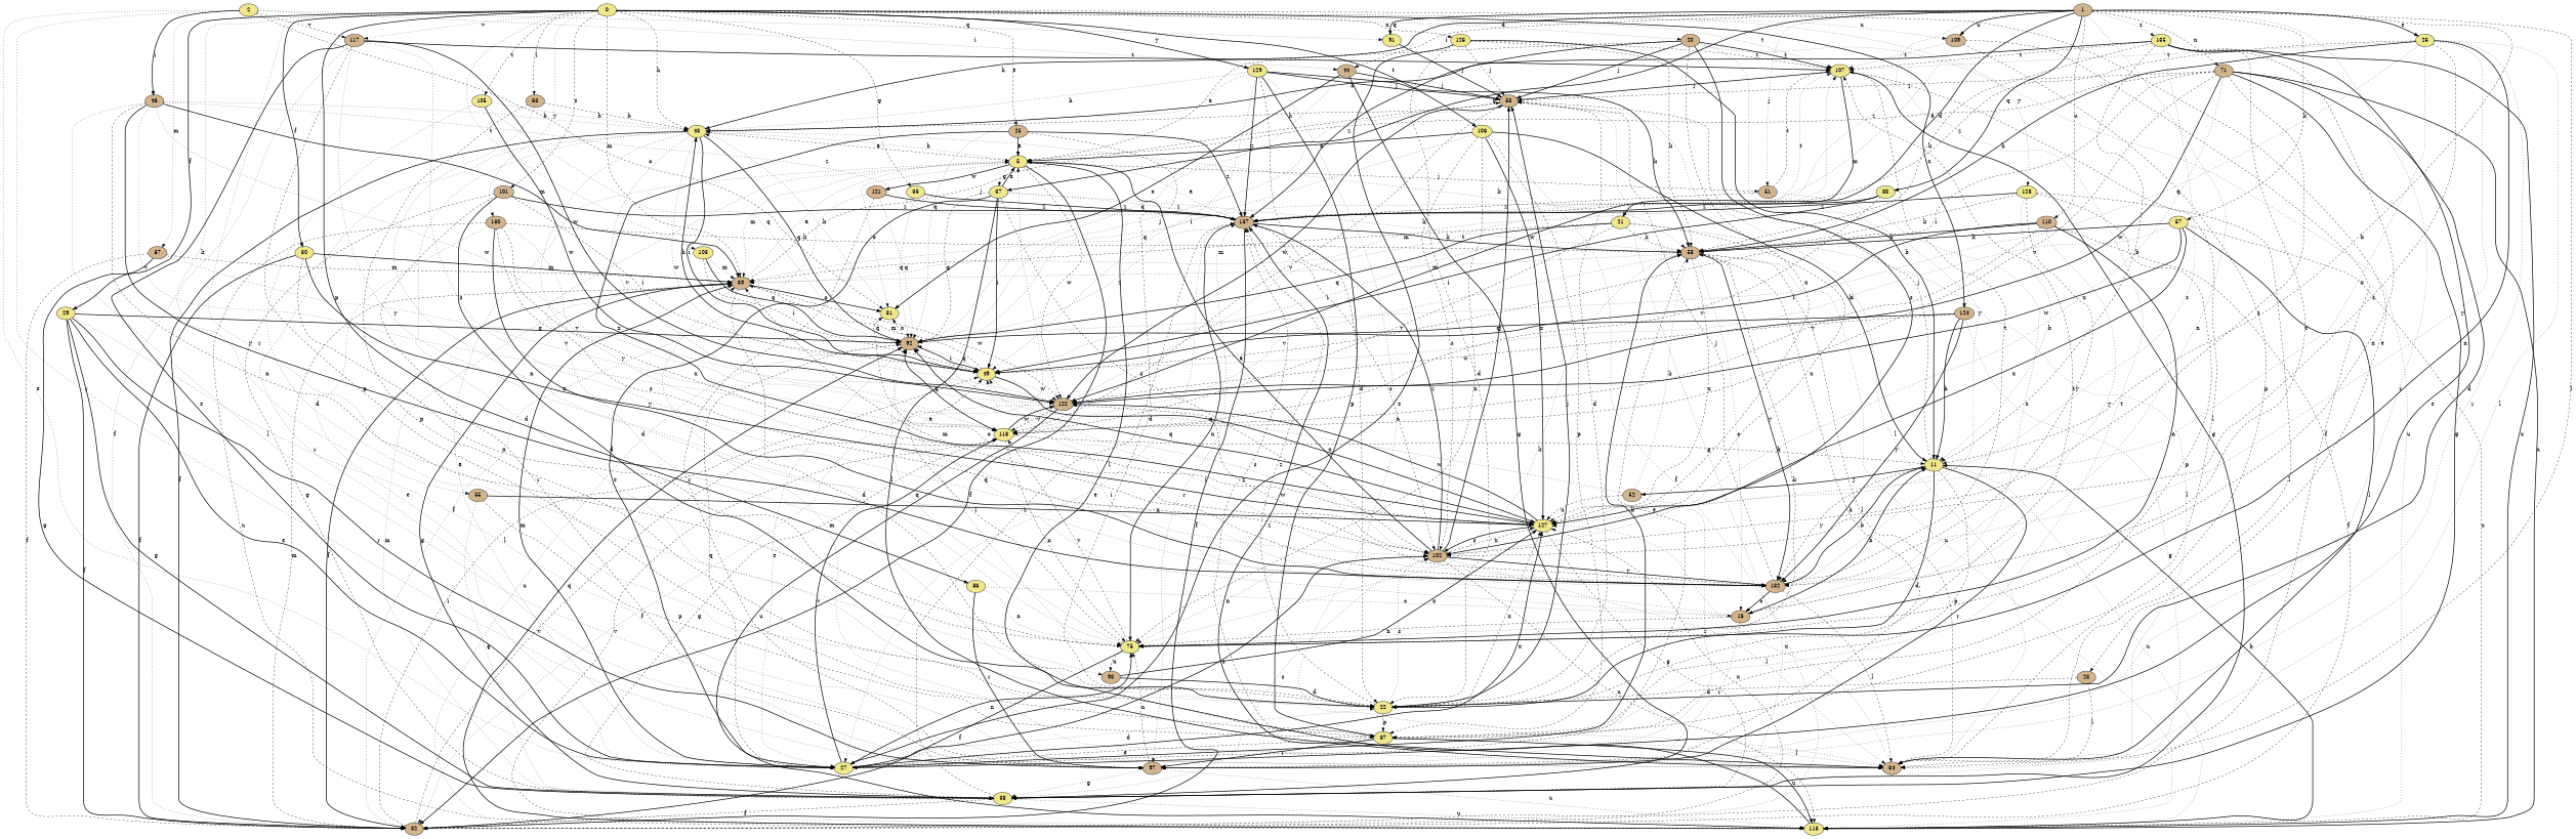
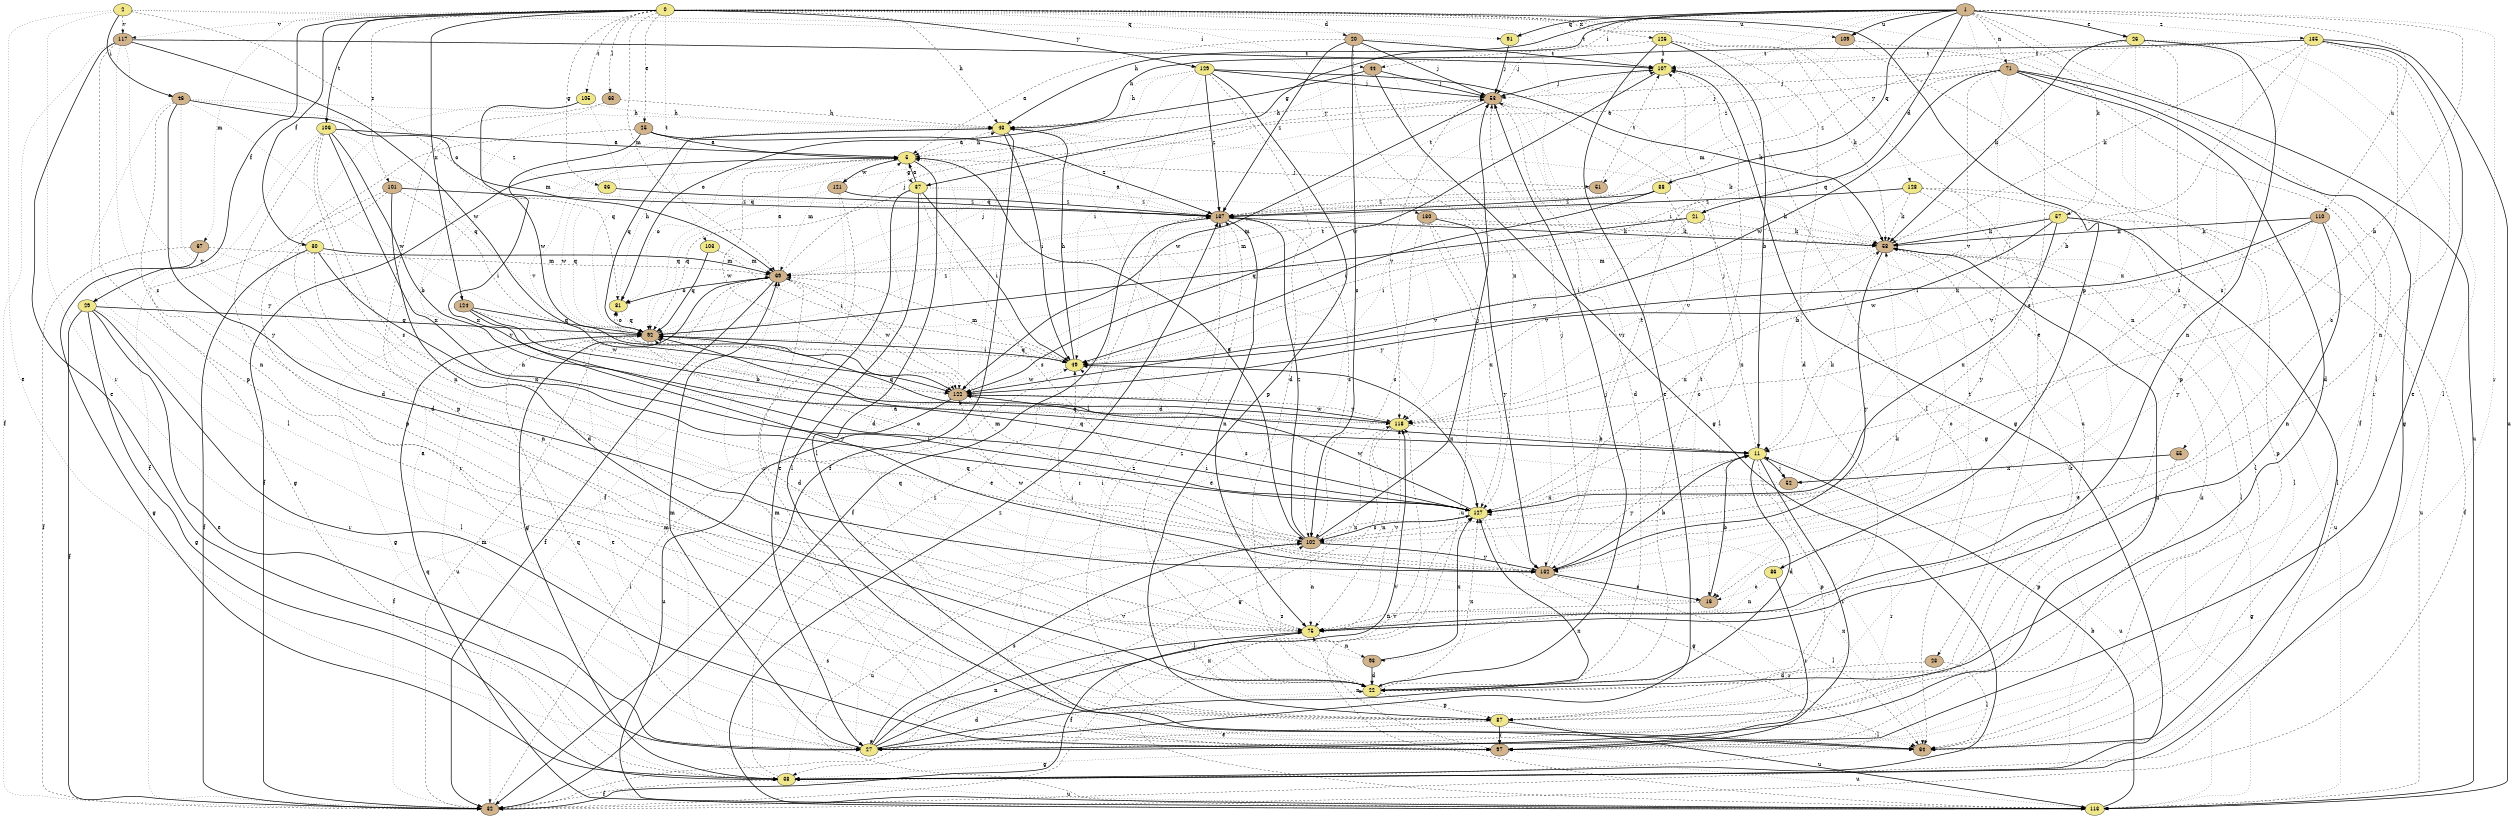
  strict digraph {
    node [fillcolor=khaki style=filled]
    edge [style=bold]
    20 [fillcolor=tan]
    0
    23 [fillcolor=tan]
    25 [fillcolor=tan]
    29
    30
    36
    43
    55 [fillcolor=tan]
    63 [fillcolor=tan]
    67 [fillcolor=tan]
    69 [fillcolor=tan]
    86
    93 [fillcolor=tan]
    101 [fillcolor=tan]
    103
    105
    106
    107
    109 [fillcolor=tan]
    117 [fillcolor=tan]
    124 [fillcolor=tan]
    126
    128
    129
    130 [fillcolor=tan]
    137 [fillcolor=tan]
    5
    53 [fillcolor=tan]
    113
    132 [fillcolor=tan]
    102 [fillcolor=tan]
    127
    64 [fillcolor=tan]
    22
    97 [fillcolor=tan]
    27
    32 [fillcolor=tan]
    92 [fillcolor=tan]
    38
    75
    122 [fillcolor=tan]
    49
    58 [fillcolor=tan]
    118
    87
    81
    16 [fillcolor=tan]
    11
    1 [fillcolor=tan]
    21
    26
    37
    44 [fillcolor=tan]
    51 [fillcolor=tan]
    57
    71 [fillcolor=tan]
    88
    91
    110 [fillcolor=tan]
    135
    52 [fillcolor=tan]
    2
    46 [fillcolor=tan]
    121 [fillcolor=tan]
    20 -> 107 [label=t]
    20 -> 137 [label=z]
    20 -> 5 [label=a style=dashed]
    20 -> 53 [label=j]
    20 -> 113 [label=u style=dotted]
    20 -> 132 [label=y style=dotted]
    20 -> 102 [label=s]
    20 -> 127 [label=x style=dashed]
    0 -> 20 [label=d style=dotted]
    0 -> 23 [label=e style=dashed]
    0 -> 25 [label=e style=dashed]
    0 -> 29 [label=f]
    0 -> 30 [label=f]
    0 -> 36 [label=g style=dashed]
    0 -> 43 [label=h style=dashed]
    0 -> 55 [label=k style=dotted]
    0 -> 63 [label=l style=dashed]
    0 -> 67 [label=m style=dotted]
    0 -> 69 [label=m style=dashed]
    0 -> 86 [label=p]
    0 -> 93 [label=r style=dotted]
    0 -> 101 [label=s style=dashed]
    0 -> 103 [label=t style=dotted]
    0 -> 105 [label=t style=dashed]
    0 -> 106 [label=t]
    0 -> 107 [label=t style=dotted]
    0 -> 109 [label=u style=dotted]
    0 -> 117 [label=v style=dotted]
    0 -> 124 [label=x]
    0 -> 126 [label=x style=dashed]
    0 -> 128 [label=y style=dotted]
    0 -> 129 [label=y]
    0 -> 130 [label=y style=dotted]
    23 -> 64 [label=l style=dashed]
    23 -> 22 [label=d style=dashed]
    25 -> 137 [label=z]
    25 -> 5 [label=a]
    25 -> 127 [label=x]
    25 -> 22 [label=d style=dashed]
    29 -> 64 [label=l style=dotted]
    29 -> 97 [label=r]
    29 -> 27 [label=e]
    29 -> 32 [label=f]
    29 -> 92 [label=q]
    29 -> 38 [label=g]
    30 -> 69 [label=m]
    30 -> 127 [label=x]
    30 -> 32 [label=f]
    30 -> 75 [label=n style=dashed]
    36 -> 137 [label=z]
    36 -> 92 [label=q style=dotted]
    43 -> 5 [label=a style=dashed]
    43 -> 132 [label=y style=dotted]
    43 -> 22 [label=d style=dotted]
    43 -> 97 [label=r style=dotted]
    43 -> 32 [label=f]
    43 -> 92 [label=q]
    43 -> 122 [label=w style=dotted]
    43 -> 49 [label=i]
    43 -> 58 [label=k style=dotted]
    43 -> 118 [label=v style=dotted]
-   55 -> 127 [label=x]
+   55 -> 52 [label=x]
    55 -> 38 [label=g style=dotted]
    55 -> 87 [label=p style=dashed]
    63 -> 43 [label=h style=dashed]
    63 -> 75 [label=n style=dotted]
    63 -> 87 [label=p style=dashed]
    67 -> 69 [label=m style=dashed]
    67 -> 32 [label=f style=dashed]
    67 -> 38 [label=g]
    67 -> 118 [label=v style=dotted]
    69 -> 5 [label=a style=dotted]
    69 -> 53 [label=j style=dashed]
    69 -> 22 [label=d style=dashed]
    69 -> 32 [label=f]
    69 -> 38 [label=g]
    69 -> 122 [label=w style=dashed]
    69 -> 81 [label=o]
    86 -> 97 [label=r]
    86 -> 75 [label=n style=dotted]
    86 -> 16 [label=c style=dotted]
    93 -> 5 [label=a style=dotted]
    93 -> 127 [label=x]
    93 -> 22 [label=d]
    101 -> 137 [label=z]
    101 -> 22 [label=d]
    101 -> 97 [label=r style=dashed]
    101 -> 38 [label=g style=dashed]
    101 -> 49 [label=i style=dashed]
    103 -> 69 [label=m style=dotted]
    103 -> 92 [label=q]
    103 -> 49 [label=i style=dashed]
    105 -> 43 [label=h style=dotted]
    105 -> 22 [label=d style=dotted]
    105 -> 92 [label=q style=dotted]
    105 -> 122 [label=w]
    106 -> 5 [label=a]
    106 -> 102 [label=s style=dashed]
    106 -> 127 [label=x]
    106 -> 32 [label=f style=dotted]
    106 -> 92 [label=q style=dotted]
    106 -> 75 [label=n style=dashed]
    106 -> 87 [label=p style=dashed]
    106 -> 11 [label=b]
    107 -> 53 [label=j]
    107 -> 64 [label=l style=dashed]
    107 -> 38 [label=g]
    107 -> 122 [label=w]
    109 -> 69 [label=m style=dotted]
    109 -> 107 [label=t style=dotted]
    109 -> 32 [label=f style=dashed]
    109 -> 87 [label=p style=dashed]
    117 -> 107 [label=t]
    117 -> 132 [label=y style=dotted]
    117 -> 102 [label=s style=dotted]
    117 -> 27 [label=e]
    117 -> 32 [label=f style=dotted]
    117 -> 122 [label=w]
    117 -> 87 [label=p style=dashed]
    124 -> 132 [label=y]
    124 -> 92 [label=q]
    124 -> 38 [label=g style=dotted]
    124 -> 122 [label=w style=dashed]
    124 -> 11 [label=b]
    126 -> 107 [label=t style=dashed]
    126 -> 53 [label=j style=dashed]
    126 -> 22 [label=d style=dashed]
    126 -> 27 [label=e]
    126 -> 58 [label=k style=dashed]
    126 -> 11 [label=b]
    128 -> 137 [label=z]
    128 -> 132 [label=y style=dashed]
    128 -> 64 [label=l style=dashed]
    128 -> 58 [label=k style=dashed]
    128 -> 87 [label=p style=dashed]
    128 -> 11 [label=b style=dotted]
    129 -> 43 [label=h style=dotted]
    129 -> 137 [label=z]
    129 -> 53 [label=j]
-   129 -> 64 [label=o style=dotted]
+   129 -> 64 [label=l style=dotted]
    129 -> 22 [label=d style=dashed]
    129 -> 92 [label=q style=dotted]
    129 -> 49 [label=i style=dotted]
    129 -> 58 [label=k]
    129 -> 87 [label=p]
    130 -> 113 [label=u style=dashed]
    130 -> 132 [label=y]
    130 -> 102 [label=s style=dashed]
    130 -> 127 [label=x style=dashed]
    130 -> 27 [label=e style=dotted]
    130 -> 58 [label=k style=dashed]
    130 -> 118 [label=v style=dotted]
    137 -> 107 [label=t style=dotted]
    137 -> 5 [label=a style=dotted]
    137 -> 102 [label=s style=dashed]
    137 -> 97 [label=r style=dotted]
    137 -> 27 [label=e style=dotted]
    137 -> 32 [label=f]
    137 -> 75 [label=n]
    137 -> 58 [label=k]
    5 -> 43 [label=h style=dotted]
    5 -> 69 [label=m style=dotted]
    5 -> 64 [label=l]
    5 -> 22 [label=d style=dotted]
    5 -> 32 [label=f]
    5 -> 122 [label=w style=dashed]
    5 -> 81 [label=o style=dotted]
    5 -> 37 [label=g style=dotted]
    5 -> 51 [label=j style=dashed]
    5 -> 121 [label=w]
    53 -> 43 [label=h style=dashed]
    53 -> 64 [label=l style=dotted]
    53 -> 22 [label=d style=dashed]
    53 -> 38 [label=g style=dotted]
    53 -> 122 [label=w]
    53 -> 118 [label=v style=dashed]
    113 -> 137 [label=z]
    113 -> 92 [label=q]
    113 -> 118 [label=v style=dashed]
    113 -> 11 [label=b]
    132 -> 69 [label=m style=dashed]
    132 -> 107 [label=t style=dashed]
    132 -> 53 [label=j style=dashed]
    132 -> 64 [label=l style=dashed]
    132 -> 122 [label=w style=dashed]
    132 -> 49 [label=i style=dotted]
    132 -> 16 [label=c]
    132 -> 11 [label=b]
    102 -> 137 [label=z]
    102 -> 5 [label=a]
    102 -> 53 [label=j]
    102 -> 113 [label=u style=dashed]
    102 -> 132 [label=y]
    102 -> 127 [label=x style=dashed]
    102 -> 64 [label=l style=dotted]
    102 -> 75 [label=n style=dotted]
    102 -> 81 [label=o style=dashed]
    127 -> 102 [label=s]
    127 -> 92 [label=q]
    127 -> 38 [label=g style=dashed]
    127 -> 122 [label=w]
    64 -> 69 [label=m style=dotted]
    64 -> 127 [label=x style=dotted]
    22 -> 107 [label=t style=dashed]
    22 -> 137 [label=z style=dashed]
    22 -> 53 [label=j]
    22 -> 102 [label=s style=dotted]
    22 -> 127 [label=x style=dashed]
    22 -> 58 [label=k style=dashed]
    22 -> 87 [label=p style=dashed]
    97 -> 113 [label=u style=dotted]
    97 -> 38 [label=g style=dotted]
    97 -> 75 [label=n style=dashed]
    97 -> 58 [label=k style=dashed]
    27 -> 69 [label=m]
    27 -> 5 [label=a style=dotted]
    27 -> 102 [label=s]
    27 -> 127 [label=x]
    27 -> 22 [label=d style=dotted]
    27 -> 92 [label=q style=dashed]
    27 -> 75 [label=n]
    27 -> 58 [label=k]
    27 -> 118 [label=v]
    32 -> 69 [label=m style=dashed]
    32 -> 127 [label=x style=dashed]
    32 -> 49 [label=i style=dashed]
    32 -> 118 [label=v style=dashed]
    92 -> 137 [label=z style=dotted]
    92 -> 53 [label=j style=dotted]
    92 -> 113 [label=u style=dotted]
    92 -> 27 [label=e style=dotted]
    92 -> 49 [label=i]
    92 -> 81 [label=o style=dashed]
    38 -> 69 [label=m style=dotted]
    38 -> 137 [label=z style=dashed]
    38 -> 113 [label=u style=dotted]
    38 -> 102 [label=s style=dotted]
    38 -> 32 [label=f style=dashed]
    75 -> 93 [label=n style=dashed]
    75 -> 32 [label=f]
    75 -> 92 [label=q style=dotted]
    75 -> 49 [label=i style=dashed]
    75 -> 58 [label=k style=dotted]
    75 -> 118 [label=v style=dashed]
    122 -> 107 [label=t style=dotted]
    122 -> 113 [label=u]
    122 -> 32 [label=f style=dotted]
    122 -> 118 [label=v style=dashed]
    49 -> 43 [label=h]
    49 -> 69 [label=m style=dashed]
    49 -> 102 [label=s style=dotted]
    49 -> 127 [label=x]
    49 -> 92 [label=q style=dotted]
    49 -> 122 [label=w style=dotted]
    58 -> 69 [label=m style=dotted]
    58 -> 113 [label=u style=dotted]
    58 -> 132 [label=y]
    58 -> 127 [label=x style=dashed]
    58 -> 64 [label=l style=dashed]
    58 -> 27 [label=e style=dashed]
    58 -> 118 [label=v style=dotted]
    58 -> 16 [label=c style=dotted]
    118 -> 92 [label=q]
    118 -> 38 [label=g style=dashed]
    118 -> 75 [label=n style=dashed]
    118 -> 122 [label=w]
    118 -> 11 [label=b style=dashed]
    87 -> 107 [label=t style=dotted]
    87 -> 137 [label=z style=dashed]
    87 -> 113 [label=u]
    87 -> 64 [label=l style=dotted]
    87 -> 97 [label=r]
    87 -> 27 [label=e style=dashed]
    81 -> 43 [label=h style=dotted]
    81 -> 92 [label=q style=dotted]
    16 -> 97 [label=r style=dotted]
    16 -> 92 [label=q style=dotted]
    16 -> 75 [label=n style=dashed]
    16 -> 49 [label=i style=dotted]
    16 -> 11 [label=b]
    11 -> 53 [label=j style=dashed]
    11 -> 113 [label=u style=dotted]
    11 -> 132 [label=y style=dashed]
    11 -> 22 [label=d]
    11 -> 97 [label=r]
    11 -> 87 [label=p style=dashed]
    11 -> 52 [label=j]
    1 -> 43 [label=h]
    1 -> 109 [label=u]
    1 -> 137 [label=z style=dotted]
    1 -> 64 [label=l style=dashed]
    1 -> 97 [label=r style=dotted]
    1 -> 75 [label=n style=dotted]
    1 -> 11 [label=b style=dashed]
    1 -> 21 [label=d]
    1 -> 26 [label=e]
    1 -> 37 [label=g]
    1 -> 44 [label=i style=dashed]
    1 -> 51 [label=j style=dotted]
    1 -> 57 [label=k style=dashed]
    1 -> 71 [label=n style=dashed]
    1 -> 88 [label=q]
    1 -> 91 [label=q]
    1 -> 110 [label=u style=dashed]
    1 -> 135 [label=z style=dotted]
    21 -> 69 [label=m style=dashed]
    21 -> 127 [label=x style=dashed]
    21 -> 64 [label=l style=dotted]
    21 -> 92 [label=q]
    21 -> 49 [label=i style=dotted]
    21 -> 58 [label=k style=dashed]
    21 -> 118 [label=v style=dashed]
    26 -> 107 [label=t style=dotted]
    26 -> 137 [label=z style=dashed]
    26 -> 132 [label=y style=dotted]
    26 -> 102 [label=s style=dashed]
    26 -> 127 [label=x style=dotted]
    26 -> 64 [label=l style=dotted]
    26 -> 97 [label=r style=dotted]
    26 -> 92 [label=q style=dotted]
    26 -> 75 [label=n]
    26 -> 58 [label=k]
    37 -> 137 [label=z style=dotted]
    37 -> 5 [label=a]
    37 -> 102 [label=s style=dashed]
    37 -> 64 [label=l]
    37 -> 27 [label=e]
    37 -> 92 [label=q style=dashed]
    37 -> 49 [label=i]
    37 -> 58 [label=k style=dotted]
    44 -> 53 [label=j]
    44 -> 92 [label=q style=dotted]
    44 -> 38 [label=g]
    44 -> 81 [label=o]
    51 -> 107 [label=t style=dashed]
    51 -> 137 [label=z style=dashed]
    51 -> 16 [label=c style=dotted]
    57 -> 113 [label=u style=dashed]
    57 -> 127 [label=x]
    57 -> 64 [label=l]
    57 -> 122 [label=w]
    57 -> 49 [label=i style=dotted]
    57 -> 58 [label=k]
    71 -> 5 [label=a style=dashed]
    71 -> 53 [label=j style=dashed]
    71 -> 113 [label=u]
    71 -> 102 [label=s style=dashed]
    71 -> 127 [label=x style=dotted]
    71 -> 22 [label=d]
    71 -> 38 [label=g]
    71 -> 122 [label=w]
    71 -> 49 [label=i style=dashed]
    71 -> 118 [label=v style=dashed]
    88 -> 69 [label=m style=dotted]
    88 -> 137 [label=z]
    88 -> 49 [label=i]
    88 -> 118 [label=v style=dashed]
    91 -> 53 [label=j]
    110 -> 132 [label=y style=dotted]
    110 -> 32 [label=f style=dashed]
    110 -> 75 [label=n]
    110 -> 49 [label=i]
    110 -> 58 [label=k]
    110 -> 118 [label=v style=dashed]
    135 -> 43 [label=h]
    135 -> 107 [label=t style=dashed]
    135 -> 113 [label=u]
    135 -> 102 [label=s style=dotted]
    135 -> 27 [label=e]
    135 -> 75 [label=n style=dashed]
    135 -> 58 [label=k style=dashed]
    135 -> 16 [label=c style=dashed]
    135 -> 11 [label=b style=dashed]
    52 -> 127 [label=x style=dashed]
    52 -> 97 [label=r style=dotted]
    52 -> 92 [label=q style=dotted]
    52 -> 58 [label=k style=dotted]
    2 -> 117 [label=v style=dashed]
    2 -> 97 [label=r style=dotted]
    2 -> 27 [label=e style=dotted]
    2 -> 81 [label=o style=dashed]
    2 -> 44 [label=i style=dotted]
    2 -> 91 [label=q style=dotted]
    2 -> 46 [label=i]
    46 -> 43 [label=h style=dotted]
    46 -> 69 [label=m]
    46 -> 137 [label=z style=dotted]
    46 -> 132 [label=y]
    46 -> 64 [label=l style=dotted]
    46 -> 75 [label=n style=dashed]
    46 -> 122 [label=w style=dotted]
    46 -> 118 [label=v style=dotted]
    121 -> 137 [label=z]
    121 -> 97 [label=r style=dashed]
    121 -> 32 [label=f style=dotted]
    121 -> 92 [label=q style=dotted]
  }
